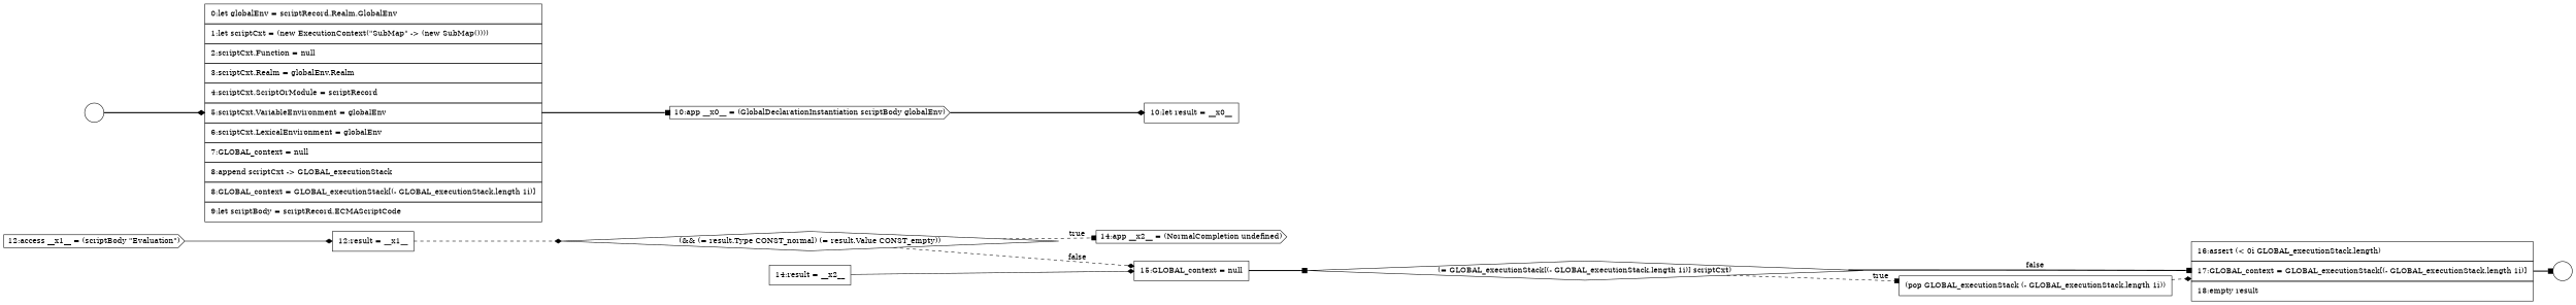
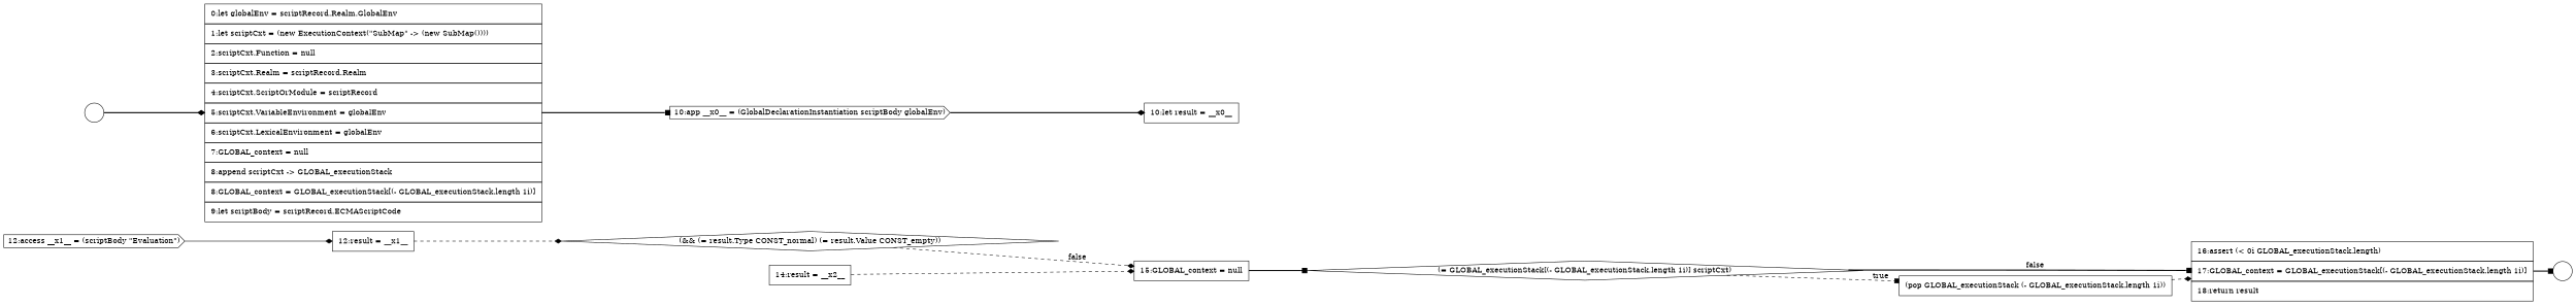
  digraph {
    rankdir=LR
    node [color=black fillcolor=white shape=none style=filled]
    edge [arrowhead=diamond color=black style=bold]
    n1 [label=<<font color="black">(= GLOBAL_executionStack[(- GLOBAL_executionStack.length 1i)] scriptCxt)</font>> shape=diamond]
-   n2 [label=<<font color="black">     <table border="0" cellborder="1" cellspacing="0" cellpadding="10">       <tr><td align="left">16:assert (&lt; 0i GLOBAL_executionStack.length)</td></tr>       <tr><td align="left">17:GLOBAL_context = GLOBAL_executionStack[(- GLOBAL_executionStack.length 1i)]</td></tr>       <tr><td align="left">18:empty result</td></tr>     </table>   </font>> margin=0]
+   n2 [label=<<font color="black">     <table border="0" cellborder="1" cellspacing="0" cellpadding="10">       <tr><td align="left">16:assert (&lt; 0i GLOBAL_executionStack.length)</td></tr>       <tr><td align="left">17:GLOBAL_context = GLOBAL_executionStack[(- GLOBAL_executionStack.length 1i)]</td></tr>       <tr><td align="left">18:return result</td></tr>     </table>   </font>> margin=0]
    n3 [label=<<font color="black">     <table border="0" cellborder="1" cellspacing="0" cellpadding="10">       <tr><td align="left">(pop GLOBAL_executionStack (- GLOBAL_executionStack.length 1i))</td></tr>     </table>   </font>> margin=0]
    n4 [label=" " shape=circle]
    n5 [label=" " shape=circle]
-   n6 [label=<<font color="black">     <table border="0" cellborder="1" cellspacing="0" cellpadding="10">       <tr><td align="left">0:let globalEnv = scriptRecord.Realm.GlobalEnv</td></tr>       <tr><td align="left">1:let scriptCxt = (new ExecutionContext(&quot;SubMap&quot; -&gt; (new SubMap())))</td></tr>       <tr><td align="left">2:scriptCxt.Function = null</td></tr>       <tr><td align="left">3:scriptCxt.Realm = globalEnv.Realm</td></tr>       <tr><td align="left">4:scriptCxt.ScriptOrModule = scriptRecord</td></tr>       <tr><td align="left">5:scriptCxt.VariableEnvironment = globalEnv</td></tr>       <tr><td align="left">6:scriptCxt.LexicalEnvironment = globalEnv</td></tr>       <tr><td align="left">7:GLOBAL_context = null</td></tr>       <tr><td align="left">8:append scriptCxt -&gt; GLOBAL_executionStack</td></tr>       <tr><td align="left">8:GLOBAL_context = GLOBAL_executionStack[(- GLOBAL_executionStack.length 1i)]</td></tr>       <tr><td align="left">9:let scriptBody = scriptRecord.ECMAScriptCode</td></tr>     </table>   </font>> margin=0]
+   n6 [label=<<font color="black">     <table border="0" cellborder="1" cellspacing="0" cellpadding="10">       <tr><td align="left">0:let globalEnv = scriptRecord.Realm.GlobalEnv</td></tr>       <tr><td align="left">1:let scriptCxt = (new ExecutionContext(&quot;SubMap&quot; -&gt; (new SubMap())))</td></tr>       <tr><td align="left">2:scriptCxt.Function = null</td></tr>       <tr><td align="left">3:scriptCxt.Realm = scriptRecord.Realm</td></tr>       <tr><td align="left">4:scriptCxt.ScriptOrModule = scriptRecord</td></tr>       <tr><td align="left">5:scriptCxt.VariableEnvironment = globalEnv</td></tr>       <tr><td align="left">6:scriptCxt.LexicalEnvironment = globalEnv</td></tr>       <tr><td align="left">7:GLOBAL_context = null</td></tr>       <tr><td align="left">8:append scriptCxt -&gt; GLOBAL_executionStack</td></tr>       <tr><td align="left">8:GLOBAL_context = GLOBAL_executionStack[(- GLOBAL_executionStack.length 1i)]</td></tr>       <tr><td align="left">9:let scriptBody = scriptRecord.ECMAScriptCode</td></tr>     </table>   </font>> margin=0]
    n7 [label=<<font color="black">10:app __x0__ = (GlobalDeclarationInstantiation scriptBody globalEnv)</font>> shape=cds]
    n8 [label=<<font color="black">     <table border="0" cellborder="1" cellspacing="0" cellpadding="10">       <tr><td align="left">15:GLOBAL_context = null</td></tr>     </table>   </font>> margin=0]
    n9 [label=<<font color="black">12:access __x1__ = (scriptBody &quot;Evaluation&quot;)</font>> shape=cds]
    n10 [label=<<font color="black">     <table border="0" cellborder="1" cellspacing="0" cellpadding="10">       <tr><td align="left">12:result = __x1__</td></tr>     </table>   </font>> margin=0]
    n11 [label=<<font color="black">(&amp;&amp; (= result.Type CONST_normal) (= result.Value CONST_empty))</font>> shape=diamond]
    n12 [label=<<font color="black">     <table border="0" cellborder="1" cellspacing="0" cellpadding="10">       <tr><td align="left">10:let result = __x0__</td></tr>     </table>   </font>> margin=0]
    n13 [label=<<font color="black">     <table border="0" cellborder="1" cellspacing="0" cellpadding="10">       <tr><td align="left">14:result = __x2__</td></tr>     </table>   </font>> margin=0]
-   n14 [label=<<font color="black">14:app __x2__ = (NormalCompletion undefined)</font>> shape=cds]
    n1 -> n2 [arrowhead=box label=<<font color="black">false</font>>]
    n1 -> n3 [arrowhead=box label=<<font color="black">true</font>> style=dashed]
    n2 -> n4 [arrowhead=box]
    n3 -> n2 [style=dashed]
    n5 -> n6
    n6 -> n7 [arrowhead=box]
    n7 -> n12
    n8 -> n1 [arrowhead=box]
    n9 -> n10 [style=solid]
    n10 -> n11 [style=dashed]
    n11 -> n8 [label=<<font color="black">false</font>> style=dashed]
-   n11 -> n14 [arrowhead=box label=<<font color="black">true</font>> style=dashed]
-   n13 -> n8 [style=solid]
+   n13 -> n8 [style=dashed]
  }
